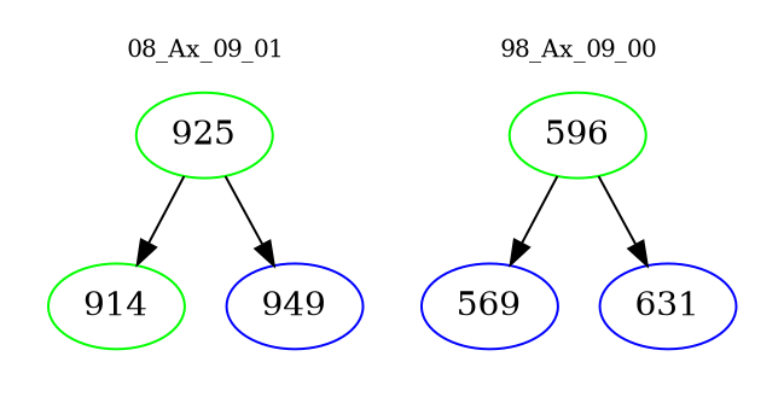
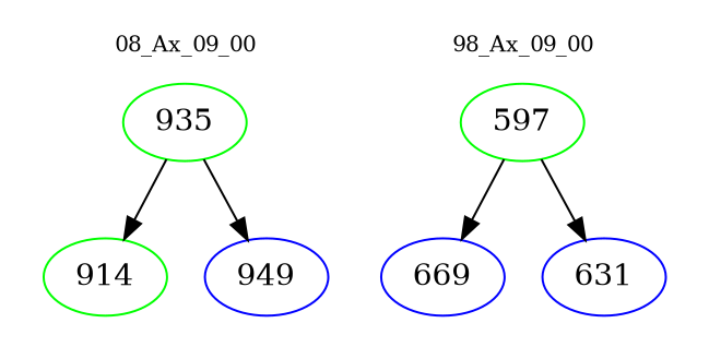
  digraph {
    node [color=green]
    edge [color=black]
-   n1 [label=925]
+   n1 [label=935]
    n2 [label=914]
    n3 [color=blue label=949]
-   n4 [label=596]
-   n5 [color=blue label=569]
+   n4 [label=597]
+   n5 [color=blue label=669]
    n6 [color=blue label=631]
    subgraph cluster_1 {
      color=white
      fontsize=10
-     label="08_Ax_09_01"
+     label="08_Ax_09_00"
      n1
      n2
      n3
    }
    subgraph cluster_2 {
      color=white
      fontsize=10
      label="98_Ax_09_00"
      n4
      n5
      n6
    }
    n1 -> n2
    n1 -> n3
    n4 -> n5
    n4 -> n6
  }
